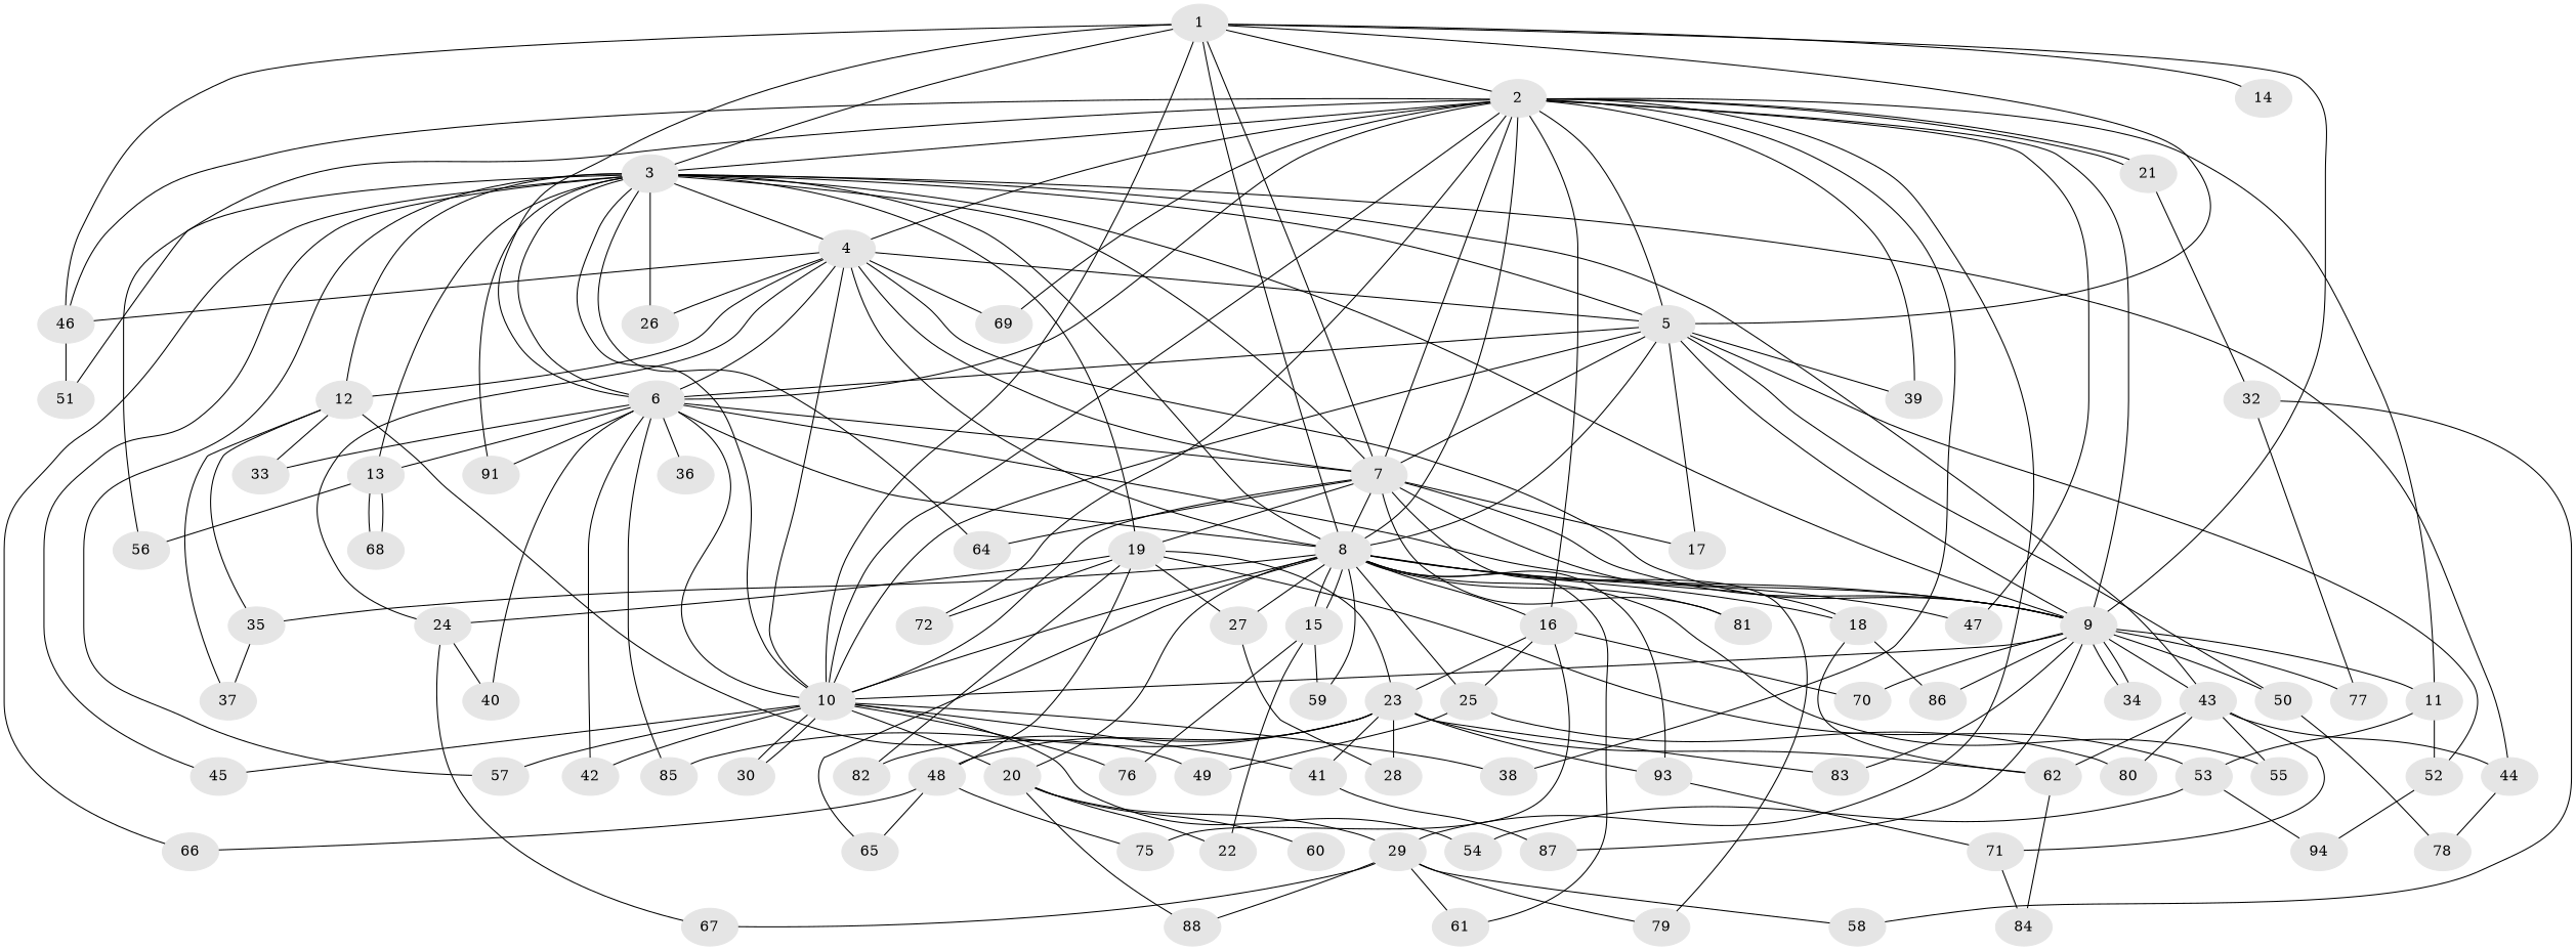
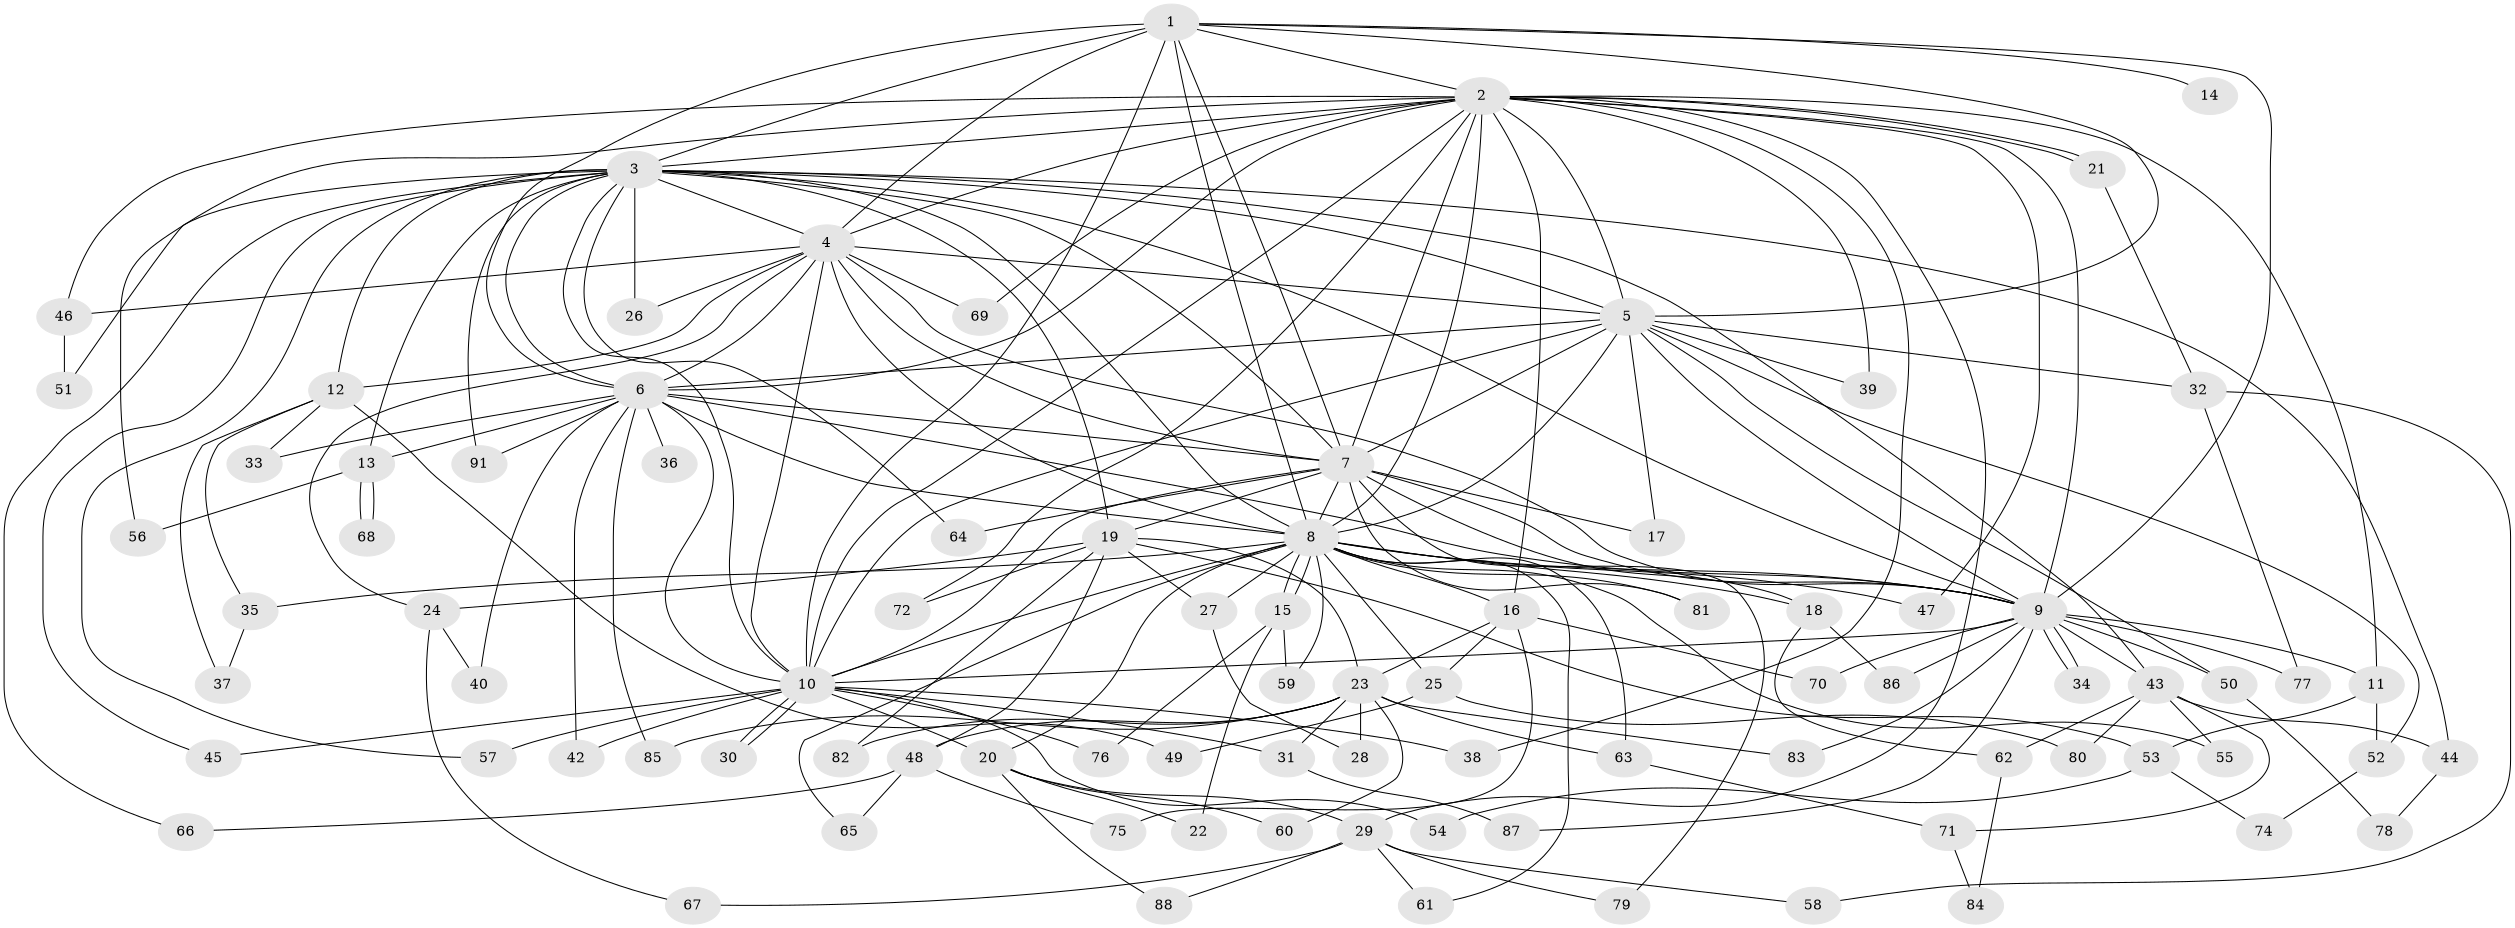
  graph {
    node [color=gray90 style=filled]
    1
    2
    3
    4
    5
    6
    7
    8
    9
    10
    14
    11
    16
    21
    29
    38
    39
    46
    47
    56
    69
    72
    12
    13
    19
    26
    n27 [label=91]
    43
    44
    45
    51
    57
    64
    66
    24
    17
    32
    50
    52
    33
    36
    40
    42
    85
    18
    79
    81
    15
    20
    25
    27
    35
    55
    59
    61
-   63 [label=93]
+   63
    65
    34
    70
    77
    83
    86
    87
    30
-   41
+   41 [label=31]
    54
    76
    53
    23
    75
    88
    67
    58
    37
    49
    68
    48
    82
    62
    80
    71
    78
-   74 [label=94]
+   74
    22
    60
    28
    84
    1 -- 2
    1 -- 3
-   1 -- 46
+   1 -- 4
    1 -- 5
    1 -- 6
    1 -- 7
    1 -- 8
    1 -- 9
    1 -- 10
    1 -- 14
    2 -- 3
    2 -- 4
    2 -- 5
    2 -- 6
    2 -- 7
    2 -- 8
    2 -- 9
    2 -- 10
    2 -- 11
    2 -- 16
    2 -- 21
    2 -- 21
    2 -- 29
    2 -- 38
    2 -- 39
    2 -- 46
    2 -- 47
    2 -- 56
    2 -- 69
    2 -- 72
    3 -- 4
    3 -- 5
    3 -- 6
    3 -- 7
    3 -- 8
    3 -- 9
    3 -- 10
    3 -- 12
    3 -- 13
    3 -- 19
    3 -- 26
    3 -- n27
    3 -- 43
    3 -- 44
    3 -- 45
    3 -- 51
    3 -- 57
    3 -- 64
    3 -- 66
    4 -- 5
    4 -- 6
    4 -- 7
    4 -- 8
    4 -- 9
    4 -- 10
    4 -- 46
    4 -- 69
    4 -- 12
    4 -- 26
    4 -- 24
    5 -- 6
    5 -- 7
    5 -- 8
    5 -- 9
    5 -- 10
    5 -- 39
    5 -- 17
+   5 -- 32
    5 -- 50
    5 -- 52
    6 -- 7
    6 -- 8
    6 -- 9
    6 -- 10
    6 -- 13
    6 -- n27
    6 -- 33
    6 -- 36
    6 -- 40
    6 -- 42
    6 -- 85
    7 -- 8
    7 -- 9
    7 -- 10
    7 -- 19
    7 -- 64
    7 -- 17
    7 -- 18
    7 -- 79
    7 -- 81
    8 -- 9
    8 -- 10
    8 -- 16
    8 -- 47
    8 -- 18
    8 -- 81
    8 -- 15
    8 -- 15
    8 -- 20
    8 -- 25
    8 -- 27
    8 -- 35
    8 -- 55
    8 -- 59
    8 -- 61
    8 -- 63
    8 -- 65
    9 -- 10
    9 -- 11
    9 -- 43
    9 -- 50
    9 -- 34
    9 -- 34
    9 -- 70
    9 -- 77
    9 -- 83
    9 -- 86
    9 -- 87
    10 -- 38
    10 -- 45
    10 -- 57
    10 -- 42
    10 -- 20
    10 -- 30
    10 -- 30
    10 -- 41
    10 -- 54
    10 -- 76
    11 -- 52
    11 -- 53
    16 -- 25
    16 -- 70
    16 -- 23
    16 -- 75
    21 -- 32
    29 -- 79
    29 -- 61
    29 -- 88
    29 -- 67
    29 -- 58
    46 -- 51
    12 -- 33
    12 -- 35
    12 -- 37
    12 -- 49
    13 -- 56
    13 -- 68
    13 -- 68
    19 -- 72
    19 -- 24
    19 -- 27
    19 -- 53
    19 -- 23
    19 -- 48
    19 -- 82
    43 -- 44
    43 -- 55
    43 -- 62
    43 -- 80
    43 -- 71
    44 -- 78
    24 -- 40
    24 -- 67
    32 -- 77
    32 -- 58
    50 -- 78
    52 -- 74
    18 -- 86
    18 -- 62
    15 -- 59
    15 -- 76
    15 -- 22
    20 -- 29
    20 -- 88
    20 -- 22
    20 -- 60
    25 -- 49
    25 -- 80
    27 -- 28
    35 -- 37
    63 -- 71
    41 -- 87
    53 -- 54
    53 -- 74
    23 -- 85
    23 -- 63
    23 -- 83
    23 -- 41
    23 -- 48
    23 -- 82
-   23 -- 62
+   23 -- 60
    23 -- 28
    48 -- 66
    48 -- 65
    48 -- 75
    62 -- 84
    71 -- 84
  }
